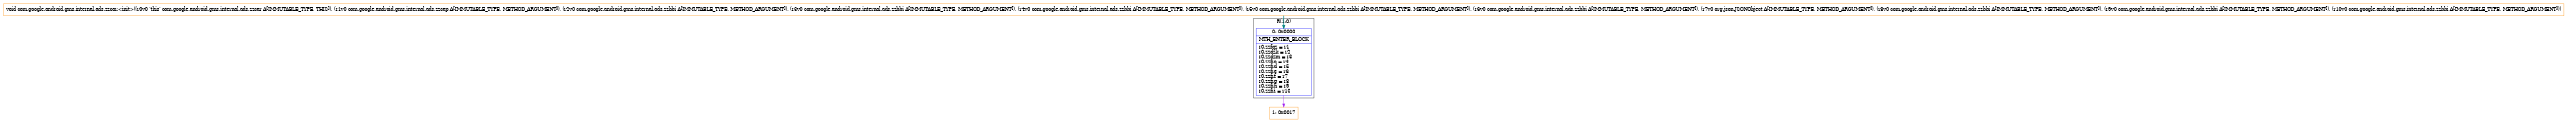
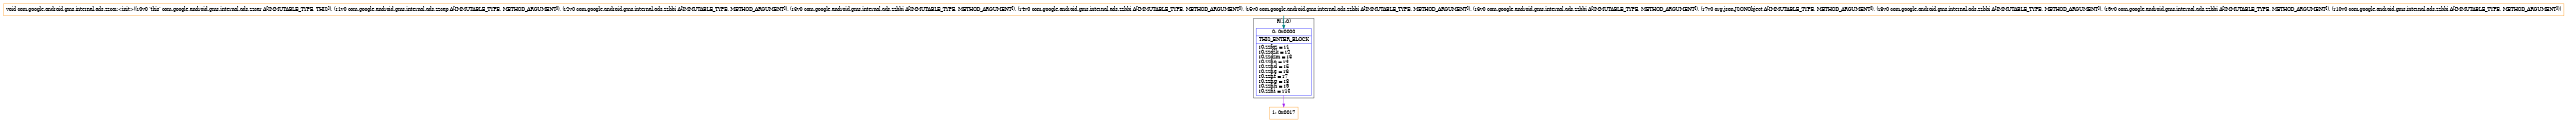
  digraph {
    node [color=darkorange shape=record]
-   n1 [color=blue label="{0\:\ 0x0000|MTH_ENTER_BLOCK\l|r0.zzfqz = r1\lr0.zzdzk = r2\lr0.zzdzm = r3\lr0.zzfrc = r4\lr0.zzfrd = r5\lr0.zzfre = r6\lr0.zzfrf = r7\lr0.zzfrg = r8\lr0.zzfrh = r9\lr0.zzfri = r10\l}"]
+   n1 [color=blue label="{0\:\ 0x0000|THIS_ENTER_BLOCK\l|r0.zzfqz = r1\lr0.zzdzk = r2\lr0.zzdzm = r3\lr0.zzfrc = r4\lr0.zzfrd = r5\lr0.zzfre = r6\lr0.zzfrf = r7\lr0.zzfrg = r8\lr0.zzfrh = r9\lr0.zzfri = r10\l}"]
    n2 [label="{1\:\ 0x0017}"]
    n3 [label="{void com.google.android.gms.internal.ads.zzcar.\<init\>((r0v0 'this' com.google.android.gms.internal.ads.zzcar A[IMMUTABLE_TYPE, THIS]), (r1v0 com.google.android.gms.internal.ads.zzcap A[IMMUTABLE_TYPE, METHOD_ARGUMENT]), (r2v0 com.google.android.gms.internal.ads.zzbbi A[IMMUTABLE_TYPE, METHOD_ARGUMENT]), (r3v0 com.google.android.gms.internal.ads.zzbbi A[IMMUTABLE_TYPE, METHOD_ARGUMENT]), (r4v0 com.google.android.gms.internal.ads.zzbbi A[IMMUTABLE_TYPE, METHOD_ARGUMENT]), (r5v0 com.google.android.gms.internal.ads.zzbbi A[IMMUTABLE_TYPE, METHOD_ARGUMENT]), (r6v0 com.google.android.gms.internal.ads.zzbbi A[IMMUTABLE_TYPE, METHOD_ARGUMENT]), (r7v0 org.json.JSONObject A[IMMUTABLE_TYPE, METHOD_ARGUMENT]), (r8v0 com.google.android.gms.internal.ads.zzbbi A[IMMUTABLE_TYPE, METHOD_ARGUMENT]), (r9v0 com.google.android.gms.internal.ads.zzbbi A[IMMUTABLE_TYPE, METHOD_ARGUMENT]), (r10v0 com.google.android.gms.internal.ads.zzbbi A[IMMUTABLE_TYPE, METHOD_ARGUMENT])) }"]
    subgraph cluster_1 {
      label="R(1:0)"
      n1
    }
    n1 -> n2 [color=purple style=solid]
    n3 -> n1 [color=teal style=bold]
  }
